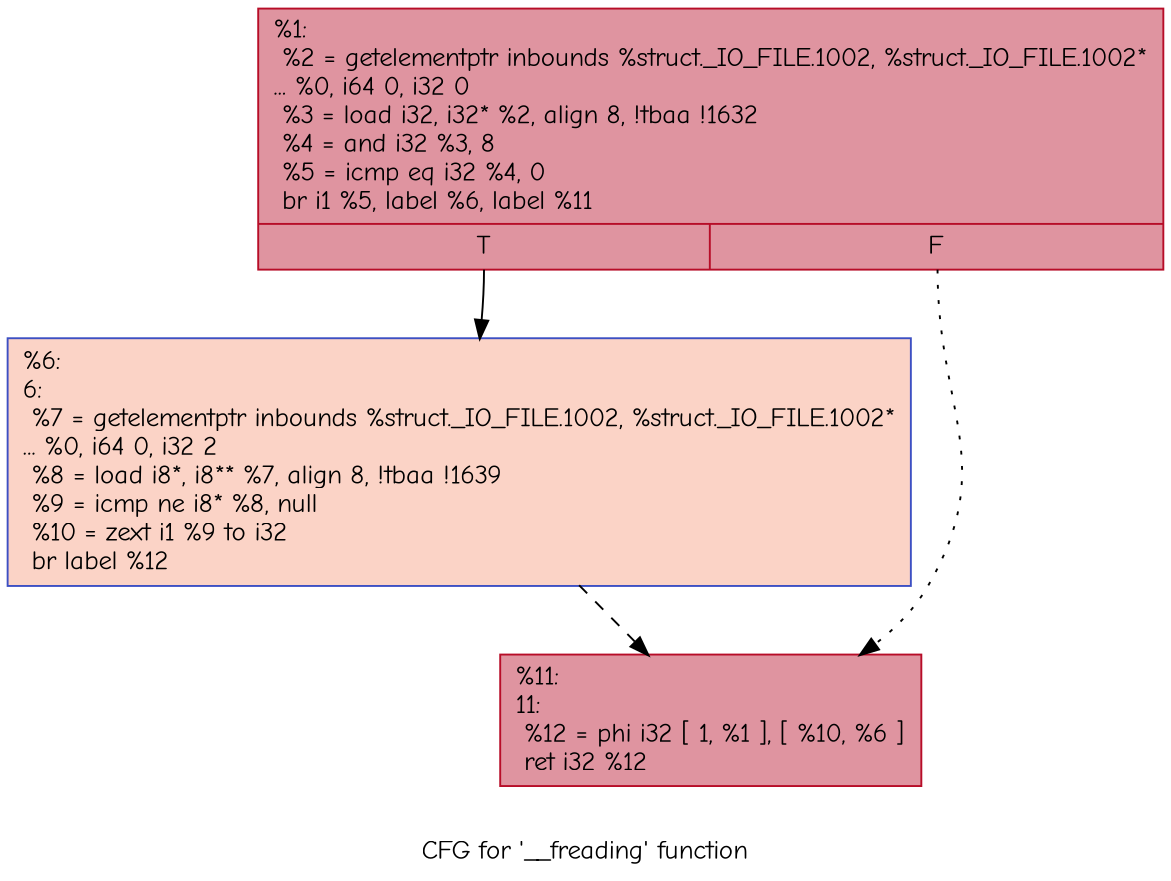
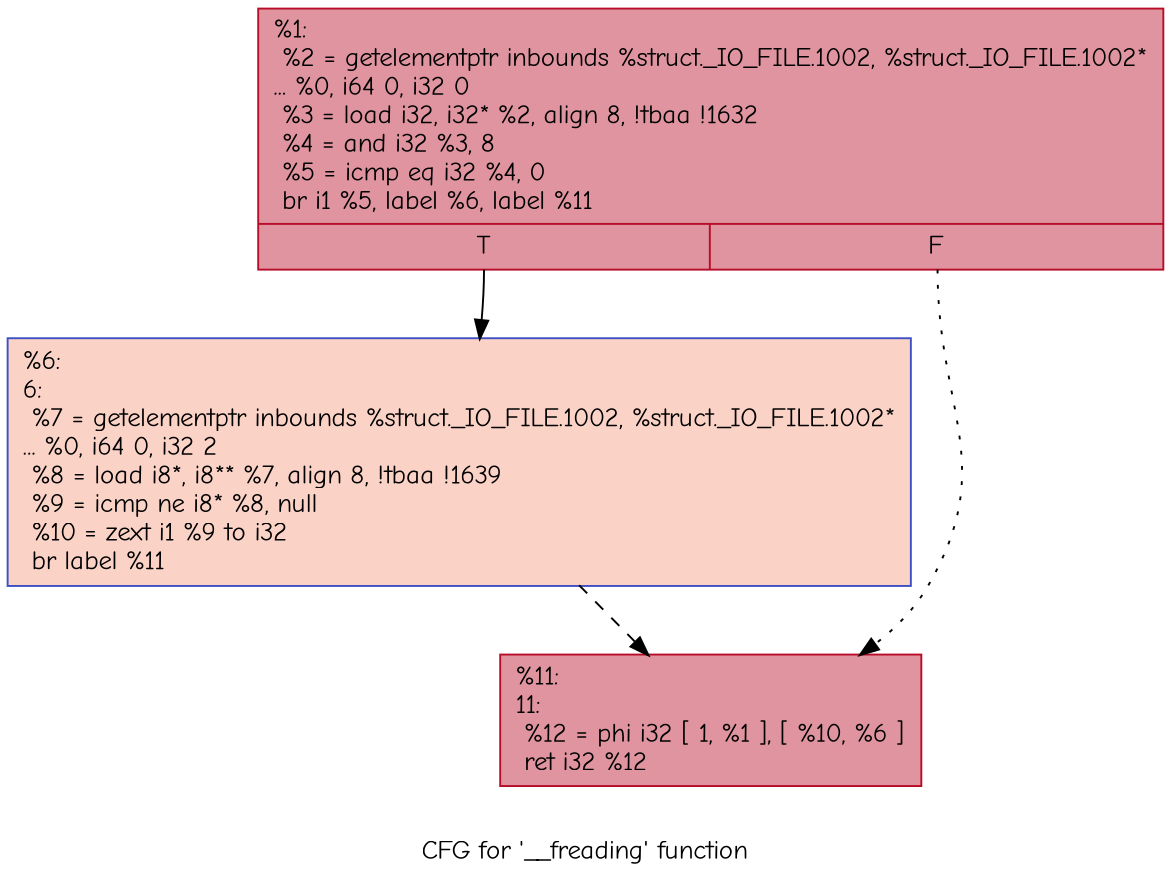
  digraph {
    label="CFG for '__freading' function"
    fontname="Comic Neue"
    node [color="#b70d28ff" fillcolor="#b70d2870" shape=record style=filled fontname="Comic Neue"]
    edge [fontname="Comic Neue"]
    n1 [label="{%1:\l  %2 = getelementptr inbounds %struct._IO_FILE.1002, %struct._IO_FILE.1002*\l... %0, i64 0, i32 0\l  %3 = load i32, i32* %2, align 8, !tbaa !1632\l  %4 = and i32 %3, 8\l  %5 = icmp eq i32 %4, 0\l  br i1 %5, label %6, label %11\l|{<s0>T|<s1>F}}"]
-   n2 [color="#3d50c3ff" fillcolor="#f59c7d70" label="{%6:\l6:                                                \l  %7 = getelementptr inbounds %struct._IO_FILE.1002, %struct._IO_FILE.1002*\l... %0, i64 0, i32 2\l  %8 = load i8*, i8** %7, align 8, !tbaa !1639\l  %9 = icmp ne i8* %8, null\l  %10 = zext i1 %9 to i32\l  br label %12\l}"]
+   n2 [color="#3d50c3ff" fillcolor="#f59c7d70" label="{%6:\l6:                                                \l  %7 = getelementptr inbounds %struct._IO_FILE.1002, %struct._IO_FILE.1002*\l... %0, i64 0, i32 2\l  %8 = load i8*, i8** %7, align 8, !tbaa !1639\l  %9 = icmp ne i8* %8, null\l  %10 = zext i1 %9 to i32\l  br label %11\l}"]
    n3 [label="{%11:\l11:                                               \l  %12 = phi i32 [ 1, %1 ], [ %10, %6 ]\l  ret i32 %12\l}"]
    n1 -> n2 [tailport=s0 style=solid]
    n1 -> n3 [tailport=s1 style=dotted]
    n2 -> n3 [style=dashed]
  }
